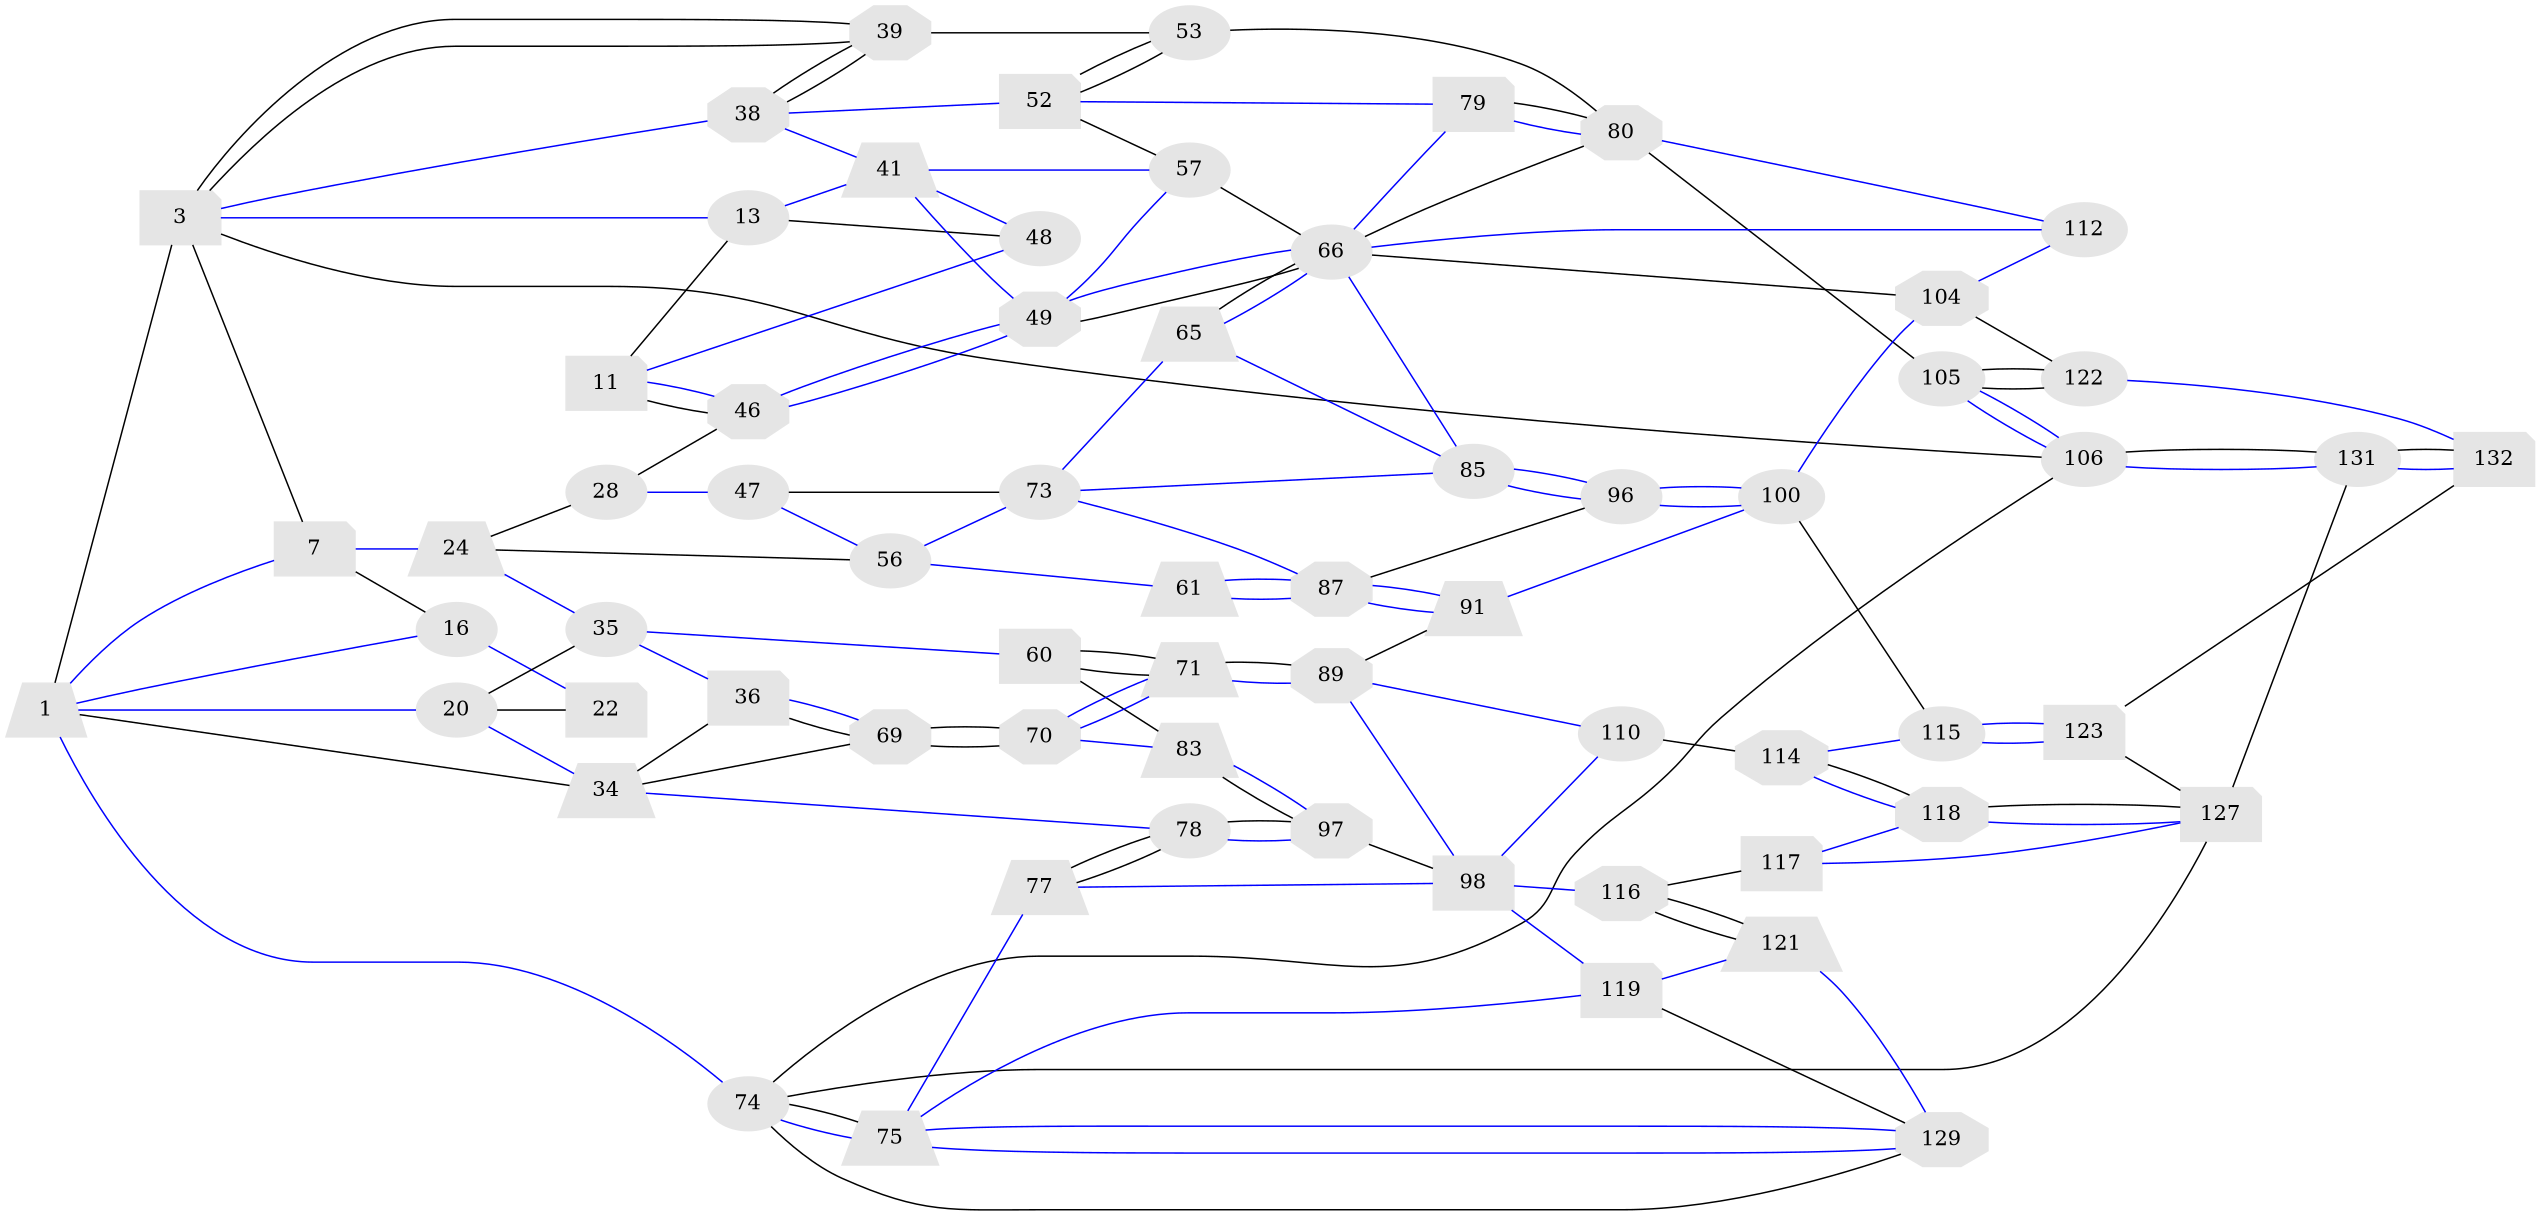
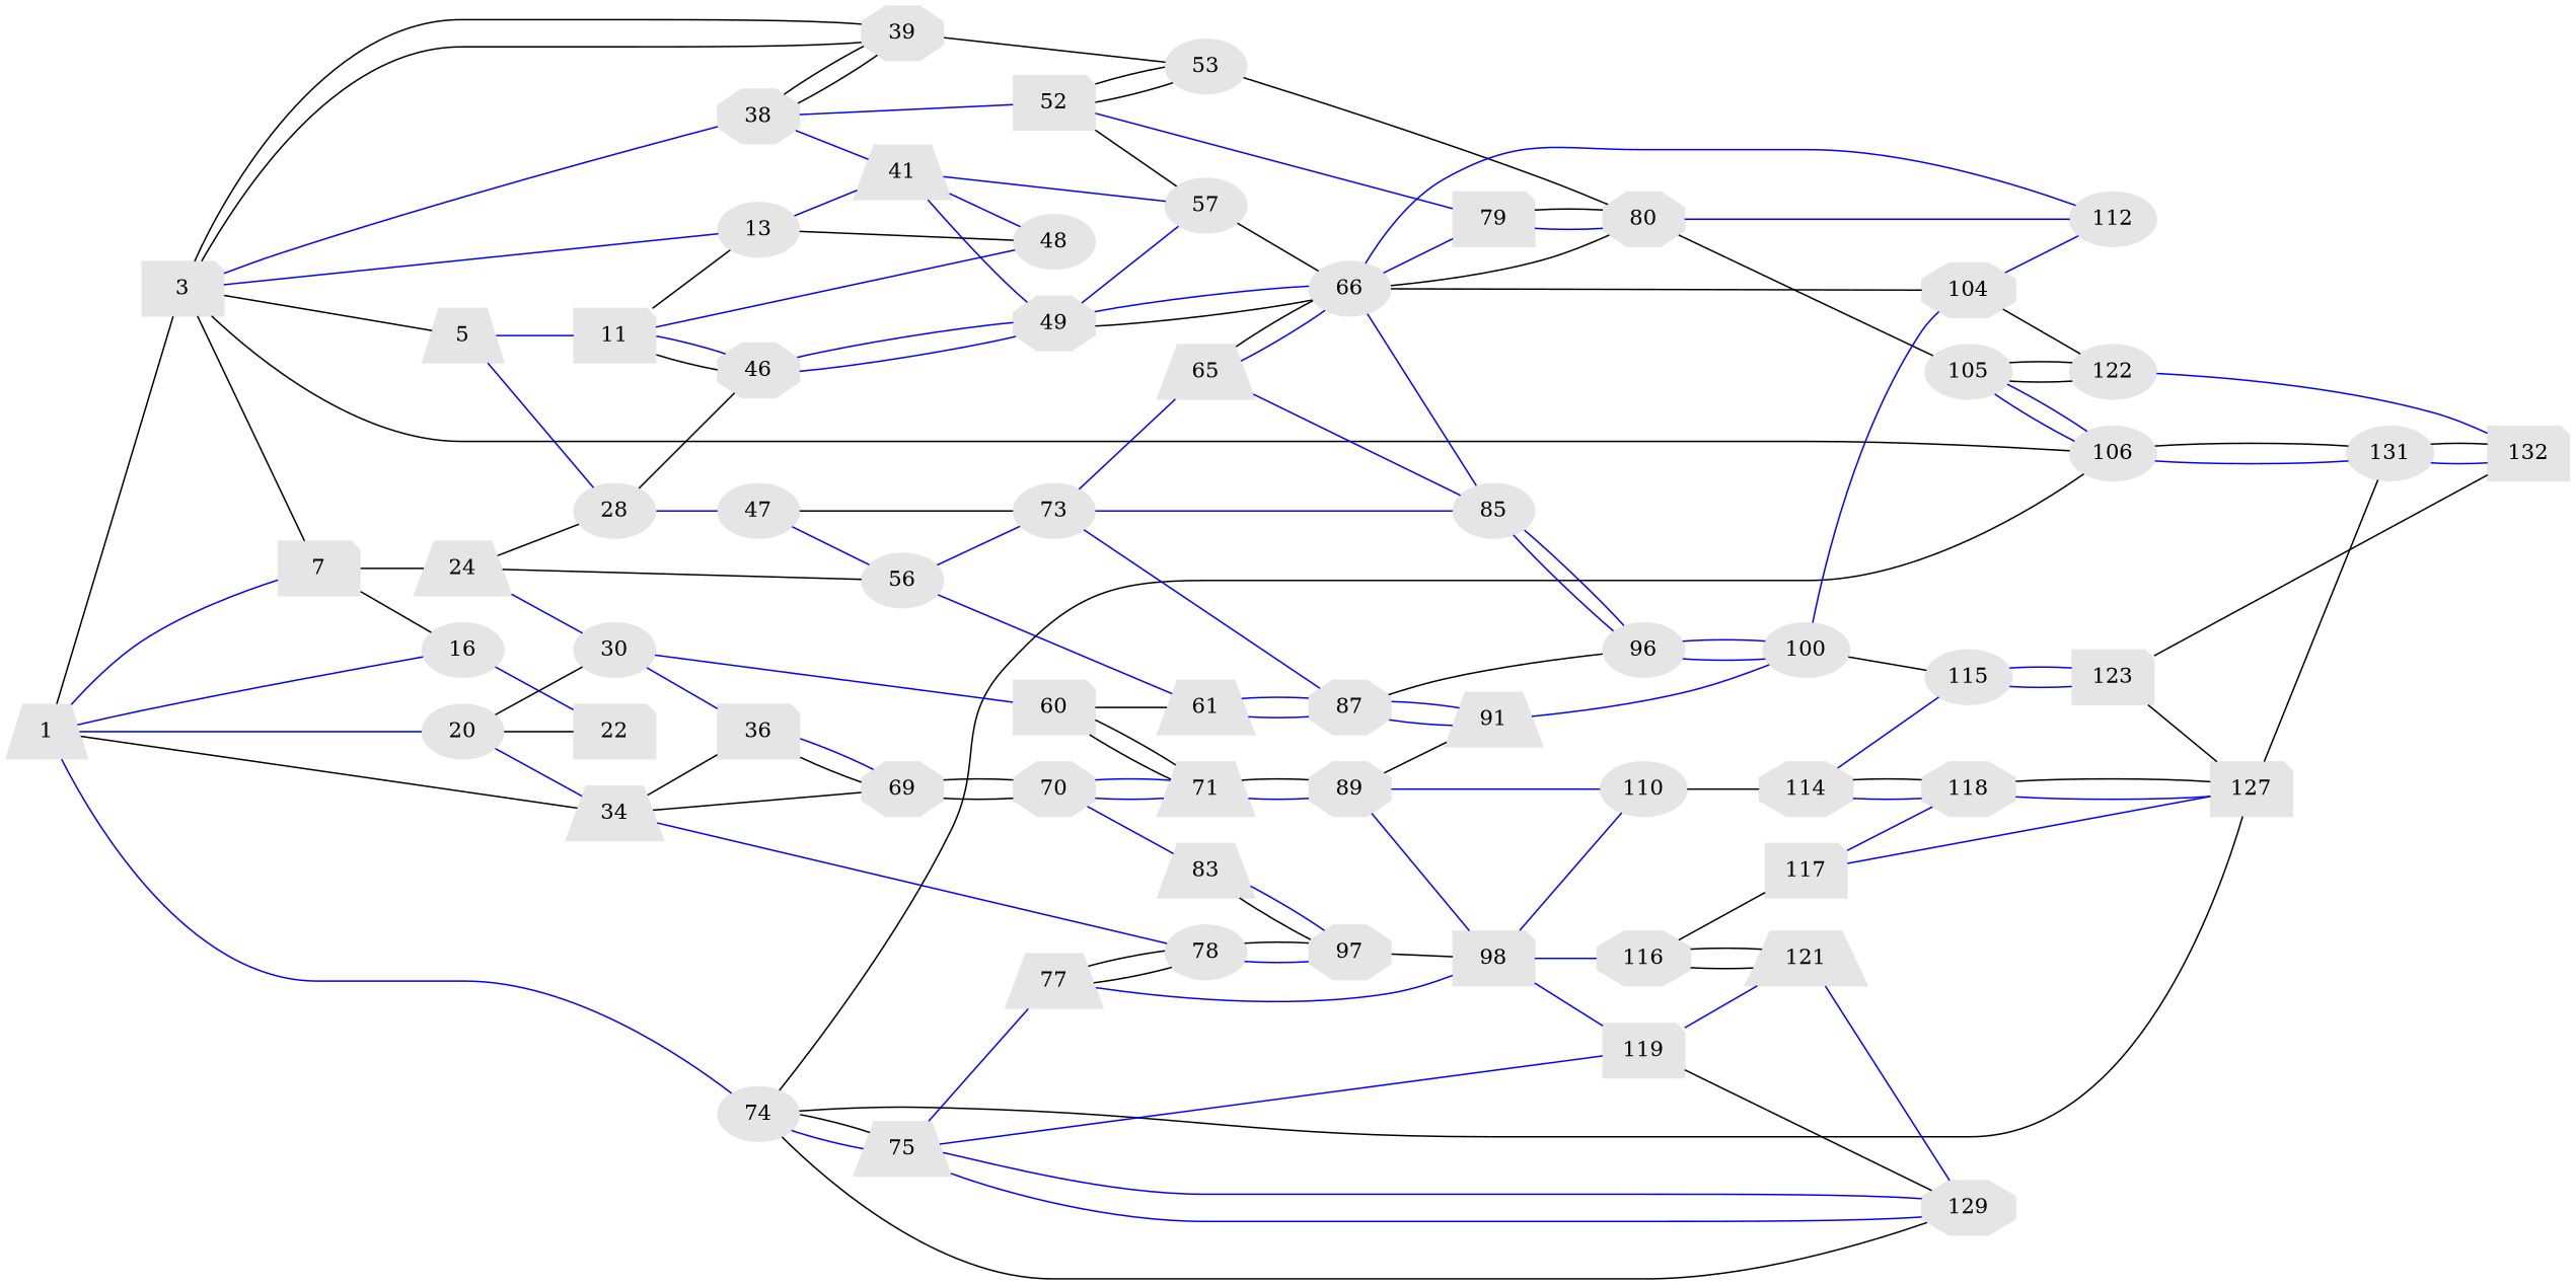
  graph {
    rankdir=LR
    node [color=gray90 shape=ellipse style=filled]
    edge [color=blue]
    1 [shape=trapezium super="+6+2"]
    3 [shape=note super="+4"]
    7 [shape=note super="+8+18"]
    16 [super="+17"]
    20 [super="+26+21"]
    34 [shape=trapezium super="+72+35"]
    74 [super="+134"]
+   5 [shape=trapezium super="+9"]
    13 [super="+40"]
    38 [shape=octagon super="+43"]
    39 [shape=octagon]
    106
    24 [shape=trapezium super="+31+25"]
    22 [shape=note]
-   30 [super="+37" label=35]
+   30 [super="+37"]
    36 [shape=note]
    69 [shape=octagon super="+73"]
    78
    75 [shape=trapezium super="+76"]
    127 [shape=note super="+128"]
    129 [shape=octagon super="+133"]
    11 [shape=note super="+12"]
    28 [super="+29+33"]
    48
    41 [shape=trapezium super="+42+51"]
    52 [shape=note super="+59"]
    53
    131
    46 [shape=octagon]
    47 [super="+54"]
    56 [super="+62"]
    49 [shape=octagon super="+50"]
    57 [super="+58"]
    60 [shape=note]
    n35 [label=73 super="+64+84"]
    61 [shape=trapezium]
    71 [shape=trapezium]
    70 [shape=octagon]
    97 [shape=octagon]
    79 [shape=note]
    80 [shape=octagon super="+81+101"]
    66 [super="+67"]
    87 [shape=octagon super="+88"]
    65 [shape=trapezium]
    85 [super="+86"]
    104 [shape=octagon super="+113"]
    112
    105
    89 [shape=octagon super="+90+99"]
    96
    91 [shape=trapezium]
    122 [super="+126"]
    83 [shape=trapezium]
    98 [shape=note super="+107"]
    110 [super="+111"]
    77 [shape=trapezium]
    119 [shape=note super="+120"]
    121 [shape=trapezium]
    116 [shape=octagon]
    100 [super="+102"]
    114 [shape=octagon]
    115
    117 [shape=note]
    123 [shape=note super="+124"]
    132 [shape=note]
    118 [shape=octagon]
    1 -- 3 [color=black]
    1 -- 7
    1 -- 16
    1 -- 20 [weight=2]
    1 -- 34 [color=black]
    1 -- 74
    3 -- 7 [color=black]
+   3 -- 5 [color=black]
    3 -- 13
    3 -- 38
    3 -- 39 [color=black]
    3 -- 39 [color=black]
    3 -- 106 [color=black]
    7 -- 16 [color=black]
-   7 -- 24 [weight=2]
+   7 -- 24 [color=black weight=2]
    16 -- 22
    20 -- 34
    20 -- 22 [color=black weight=2]
    20 -- 30 [color=black]
    34 -- 36 [color=black]
    34 -- 69 [color=black]
    34 -- 78
    74 -- 106 [color=black]
    74 -- 75
    74 -- 75 [color=black]
    74 -- 127 [color=black]
    74 -- 129 [color=black]
+   5 -- 11
+   5 -- 28
    13 -- 48 [color=black]
    13 -- 41
    38 -- 39 [color=black]
    38 -- 39 [color=black]
    38 -- 41
    38 -- 52
    39 -- 53 [color=black]
    106 -- 131
    106 -- 131 [color=black]
    24 -- 30
    24 -- 28 [color=black weight=2]
    24 -- 56 [color=black]
    30 -- 36
    30 -- 60
    36 -- 69 [color=black]
    36 -- 69
    69 -- 70 [color=black]
    69 -- 70 [color=black]
    78 -- 97
    78 -- 97 [color=black]
    75 -- 129
    75 -- 129
    75 -- 77
    75 -- 119
    127 -- 131 [color=black]
    11 -- 13 [color=black]
    11 -- 48
    11 -- 46 [color=black]
    11 -- 46
    28 -- 46 [color=black]
    28 -- 47 [weight=3]
    41 -- 48
    41 -- 49
    41 -- 57
    52 -- 53 [color=black]
    52 -- 53 [color=black]
    52 -- 57 [color=black]
    52 -- 79
    53 -- 80 [color=black]
    131 -- 132
    131 -- 132 [color=black]
    46 -- 49
    46 -- 49
    47 -- 56
    47 -- n35 [color=black]
    56 -- n35
    56 -- 61
    49 -- 57
    49 -- 66 [color=black]
    49 -- 66
    57 -- 66 [color=black]
-   60 -- 83 [color=black]
+   60 -- 61 [color=black]
    60 -- 71 [color=black]
    60 -- 71 [color=black]
    n35 -- 87
    n35 -- 65
    n35 -- 85
    61 -- 87
    61 -- 87
    71 -- 89
    71 -- 89 [color=black]
    70 -- 71
    70 -- 71
    70 -- 83
    97 -- 98 [color=black]
    79 -- 80
    79 -- 80 [color=black]
    80 -- 112
    80 -- 105 [color=black]
    66 -- 79
    66 -- 80 [color=black]
    66 -- 85
    66 -- 104 [color=black]
    66 -- 112
    87 -- 96 [color=black]
    87 -- 91
    87 -- 91
    65 -- 66
    65 -- 66 [color=black]
    65 -- 85
    85 -- 96
    85 -- 96
    104 -- 112
    104 -- 122 [color=black]
    105 -- 106
    105 -- 106
    105 -- 122 [color=black]
    105 -- 122 [color=black]
    89 -- 91 [color=black]
    89 -- 98
    89 -- 110 [weight=2]
    96 -- 100
    96 -- 100
    91 -- 100
    122 -- 132
    83 -- 97 [color=black]
    83 -- 97
    98 -- 110
    98 -- 119
    98 -- 116
    110 -- 114 [color=black]
    77 -- 78 [color=black]
    77 -- 78 [color=black]
    77 -- 98
    119 -- 129 [color=black]
    119 -- 121
    121 -- 129
    116 -- 121 [color=black]
    116 -- 121 [color=black]
    116 -- 117 [color=black]
    100 -- 104
    100 -- 115 [color=black]
    114 -- 115
    114 -- 118
    114 -- 118 [color=black]
    115 -- 123
    115 -- 123
    117 -- 127
    117 -- 118
    123 -- 127 [color=black]
    123 -- 132 [color=black]
    118 -- 127
    118 -- 127 [color=black]
  }
